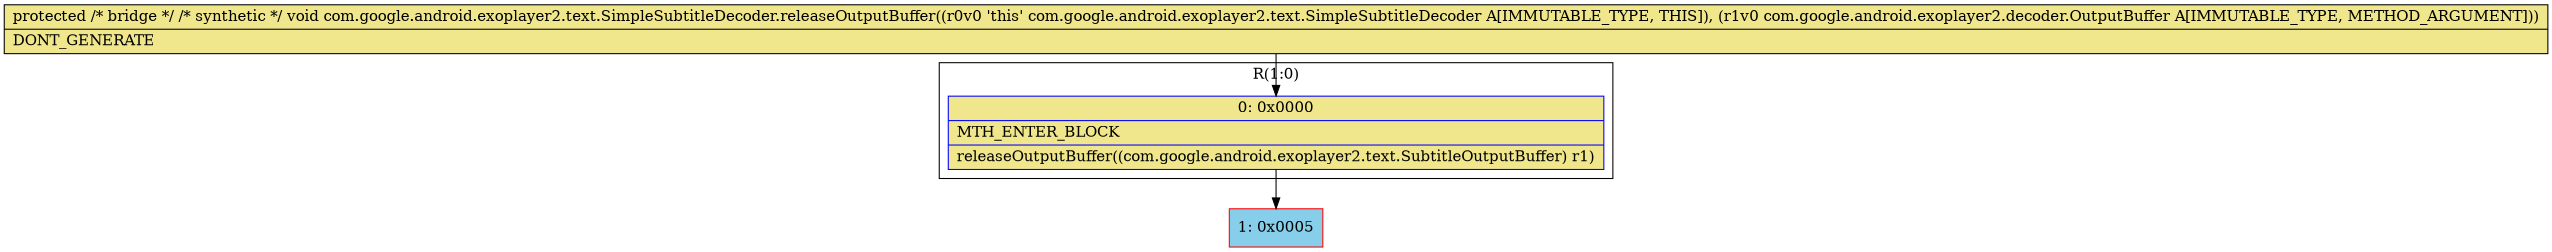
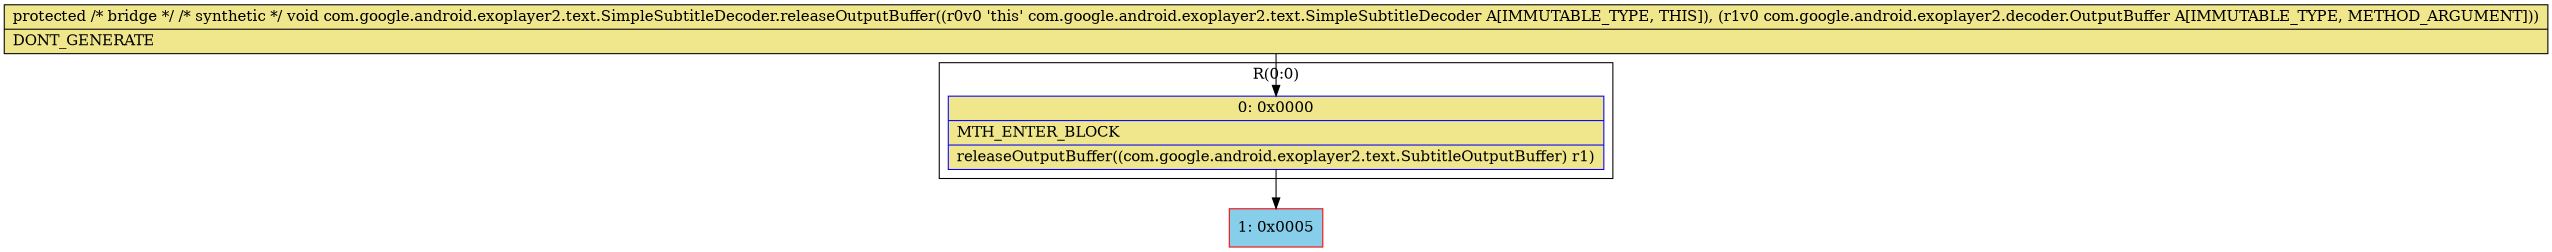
  digraph {
    node [shape=record style=filled fillcolor=khaki]
    n1 [color=blue label="{0\:\ 0x0000|MTH_ENTER_BLOCK\l|releaseOutputBuffer((com.google.android.exoplayer2.text.SubtitleOutputBuffer) r1)\l}"]
    n2 [color=red label="{1\:\ 0x0005}" fillcolor=skyblue]
    n3 [label="{protected \/* bridge *\/ \/* synthetic *\/ void com.google.android.exoplayer2.text.SimpleSubtitleDecoder.releaseOutputBuffer((r0v0 'this' com.google.android.exoplayer2.text.SimpleSubtitleDecoder A[IMMUTABLE_TYPE, THIS]), (r1v0 com.google.android.exoplayer2.decoder.OutputBuffer A[IMMUTABLE_TYPE, METHOD_ARGUMENT]))  | DONT_GENERATE\l}"]
    subgraph cluster_1 {
-     label="R(1:0)"
+     label="R(0:0)"
      n1
    }
    n1 -> n2
    n3 -> n1
  }
